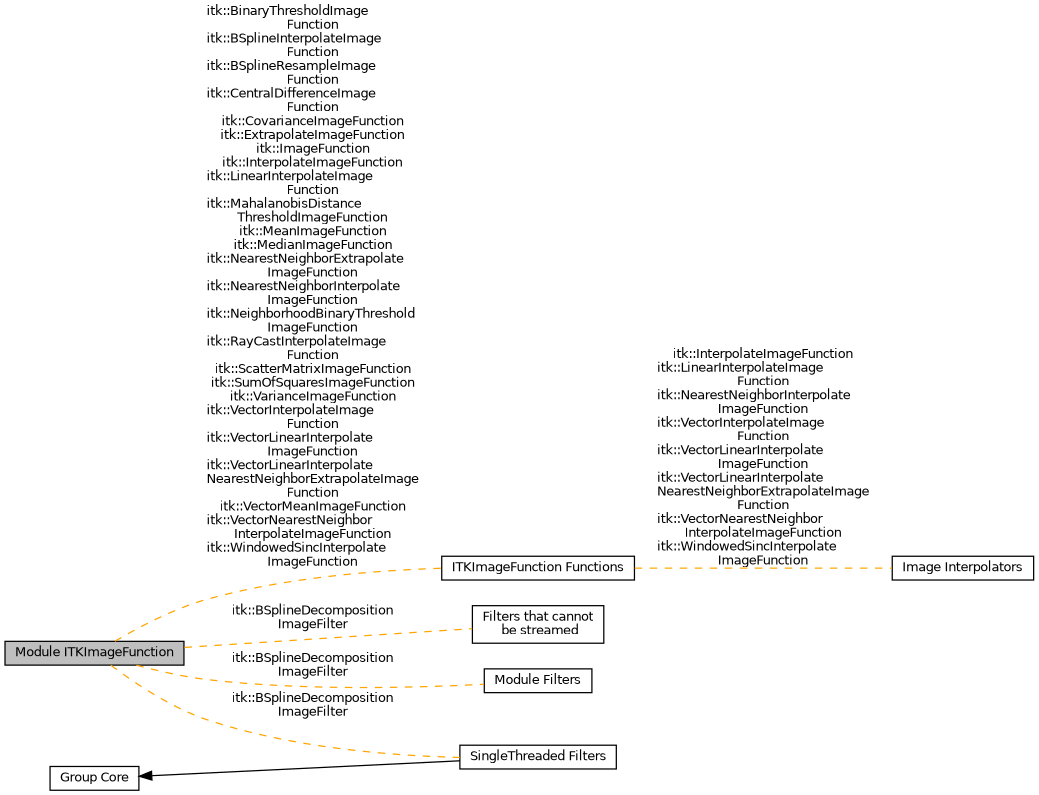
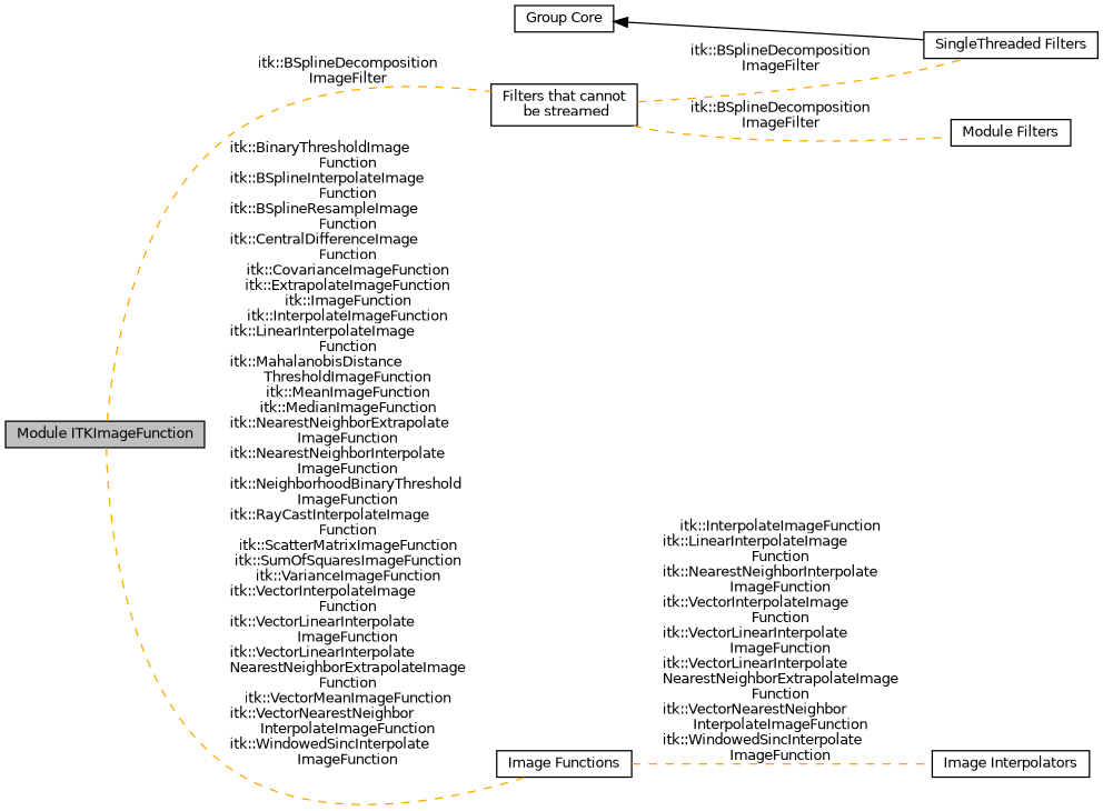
  digraph {
    rankdir=LR
    node [color=black fillcolor=white fontname=Helvetica fontsize=10 shape=box style=filled]
    edge [dir=none fontname=Helvetica fontsize=10 labelfontname=Helvetica labelfontsize=10 shape=plaintext style=dashed color=orange]
    n1 [height=0.2 label="Filters that cannot\l be streamed" width=0.4]
    n2 [height=0.2 label="Group Core" width=0.4]
    n3 [height=0.2 label="SingleThreaded Filters" width=0.4]
    n4 [fillcolor=grey75 fontcolor=black height=0.2 label="Module ITKImageFunction" width=0.4]
    n5 [height=0.2 label="Module Filters" width=0.4]
-   n6 [height=0.2 label="ITKImageFunction Functions" width=0.4]
+   n6 [height=0.2 label="Image Functions" width=0.4]
    n7 [height=0.2 label="Image Interpolators" width=0.4]
    n2 -> n3 [dir=back style=solid color=""]
    n4 -> n1 [label="itk::BSplineDecomposition\lImageFilter"]
-   n4 -> n3 [label="itk::BSplineDecomposition\lImageFilter"]
-   n4 -> n5 [label="itk::BSplineDecomposition\lImageFilter"]
+   n1 -> n3 [label="itk::BSplineDecomposition\lImageFilter"]
+   n1 -> n5 [label="itk::BSplineDecomposition\lImageFilter"]
    n4 -> n6 [label="itk::BinaryThresholdImage\lFunction\nitk::BSplineInterpolateImage\lFunction\nitk::BSplineResampleImage\lFunction\nitk::CentralDifferenceImage\lFunction\nitk::CovarianceImageFunction\nitk::ExtrapolateImageFunction\nitk::ImageFunction\nitk::InterpolateImageFunction\nitk::LinearInterpolateImage\lFunction\nitk::MahalanobisDistance\lThresholdImageFunction\nitk::MeanImageFunction\nitk::MedianImageFunction\nitk::NearestNeighborExtrapolate\lImageFunction\nitk::NearestNeighborInterpolate\lImageFunction\nitk::NeighborhoodBinaryThreshold\lImageFunction\nitk::RayCastInterpolateImage\lFunction\nitk::ScatterMatrixImageFunction\nitk::SumOfSquaresImageFunction\nitk::VarianceImageFunction\nitk::VectorInterpolateImage\lFunction\nitk::VectorLinearInterpolate\lImageFunction\nitk::VectorLinearInterpolate\lNearestNeighborExtrapolateImage\lFunction\nitk::VectorMeanImageFunction\nitk::VectorNearestNeighbor\lInterpolateImageFunction\nitk::WindowedSincInterpolate\lImageFunction"]
    n6 -> n7 [label="itk::InterpolateImageFunction\nitk::LinearInterpolateImage\lFunction\nitk::NearestNeighborInterpolate\lImageFunction\nitk::VectorInterpolateImage\lFunction\nitk::VectorLinearInterpolate\lImageFunction\nitk::VectorLinearInterpolate\lNearestNeighborExtrapolateImage\lFunction\nitk::VectorNearestNeighbor\lInterpolateImageFunction\nitk::WindowedSincInterpolate\lImageFunction"]
  }
